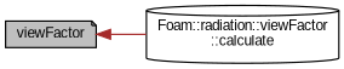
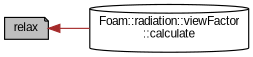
  digraph {
    rankdir=LR
    fontname="Liberation Sans"
    node [color=black fontname="Liberation Sans" fontsize=10]
-   n1 [fillcolor=grey75 fontcolor=black height=0.2 label=viewFactor shape=note style=filled width=0.4]
+   n1 [fillcolor=grey75 fontcolor=black height=0.2 label=relax shape=note style=filled width=0.4]
    n2 [height=0.2 label="Foam::radiation::viewFactor\l::calculate" shape=cylinder width=0.4]
    n1 -> n2 [color=brown dir=back fontname="Liberation Sans" fontsize=10 labelfontname=Helvetica labelfontsize=10 style=solid]
  }
